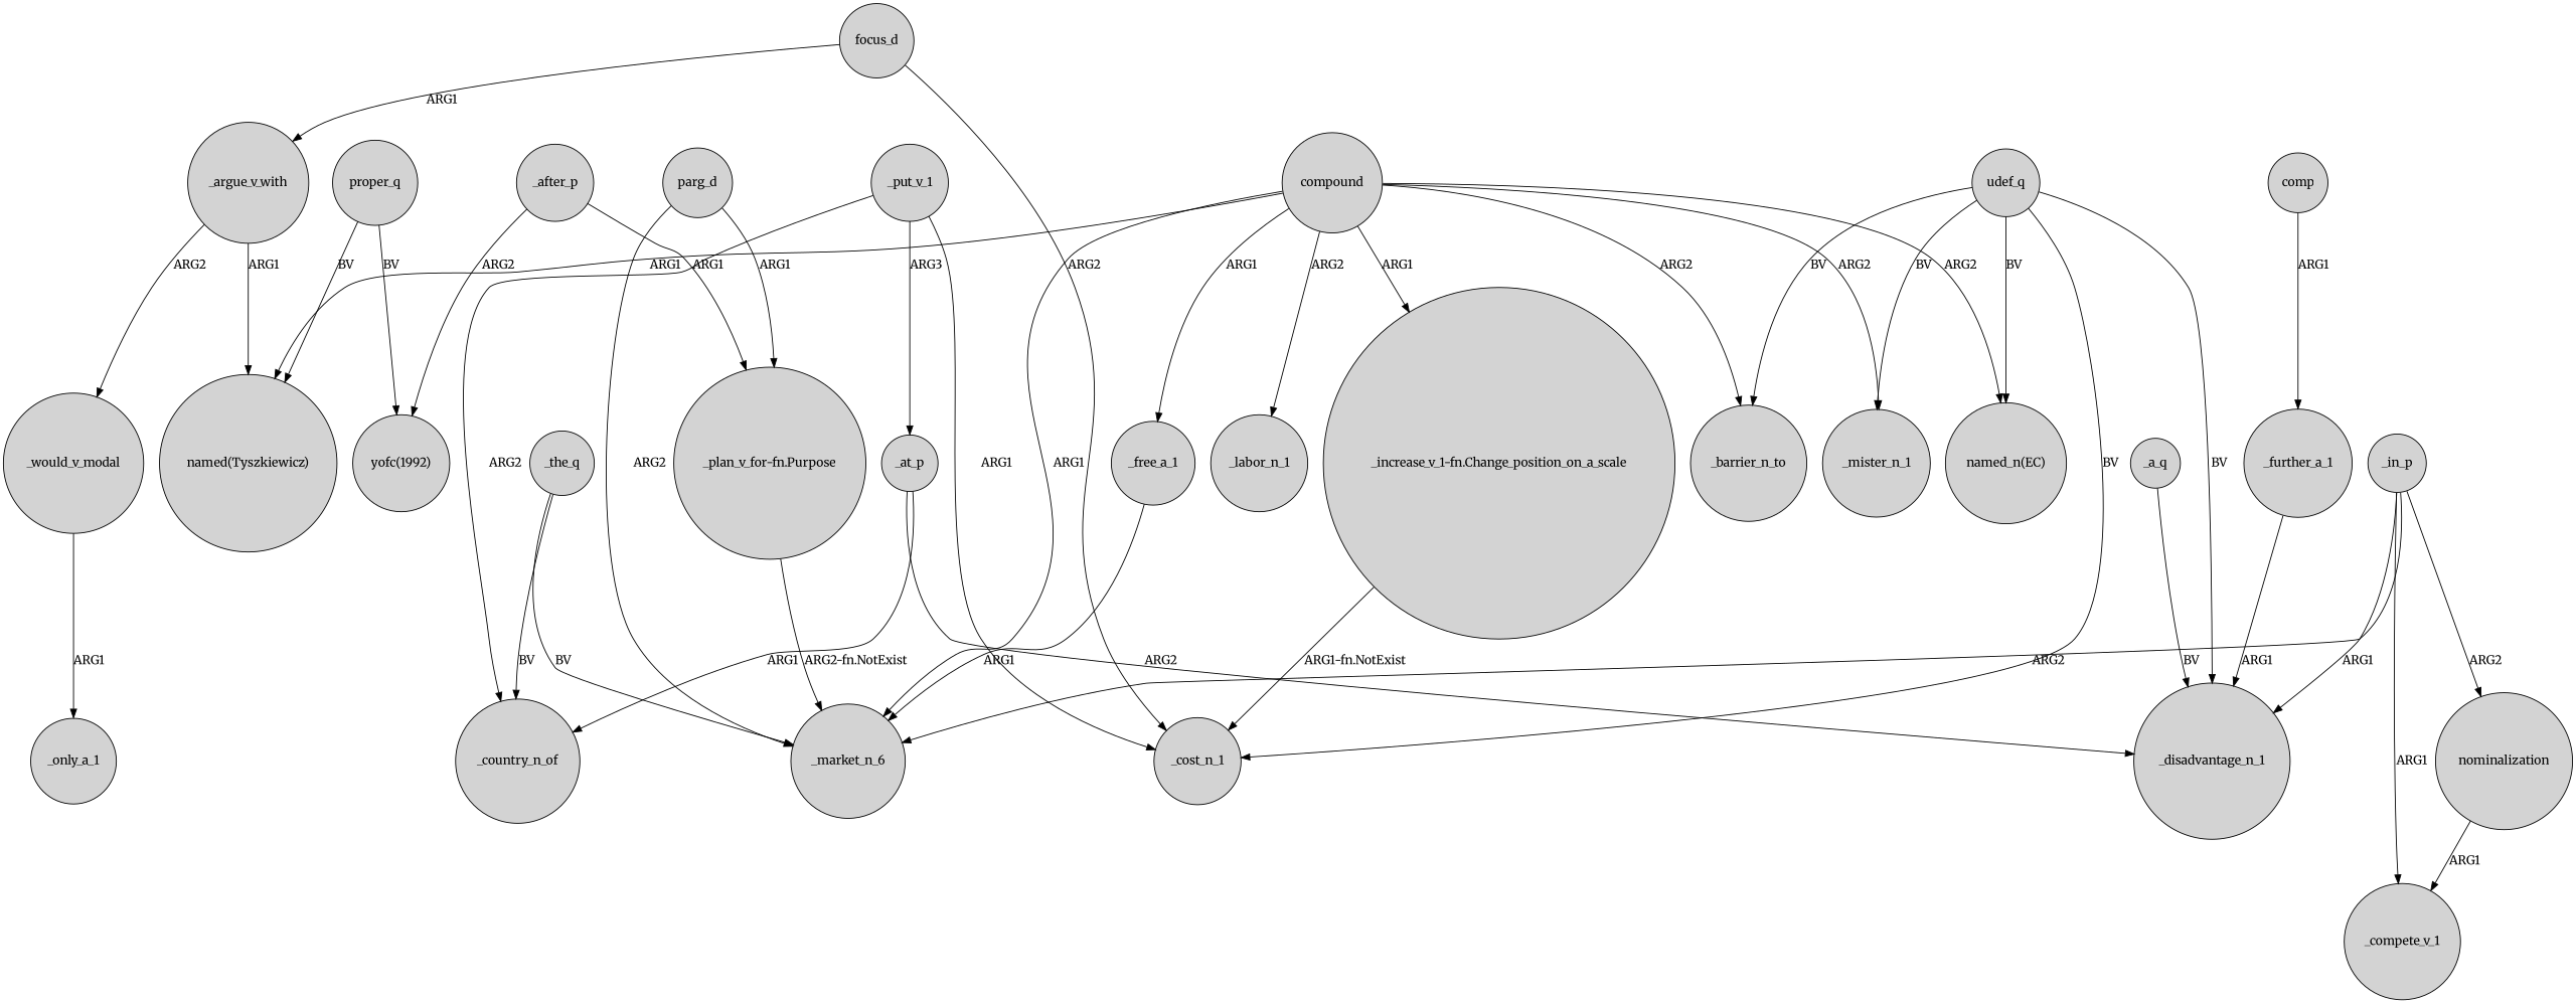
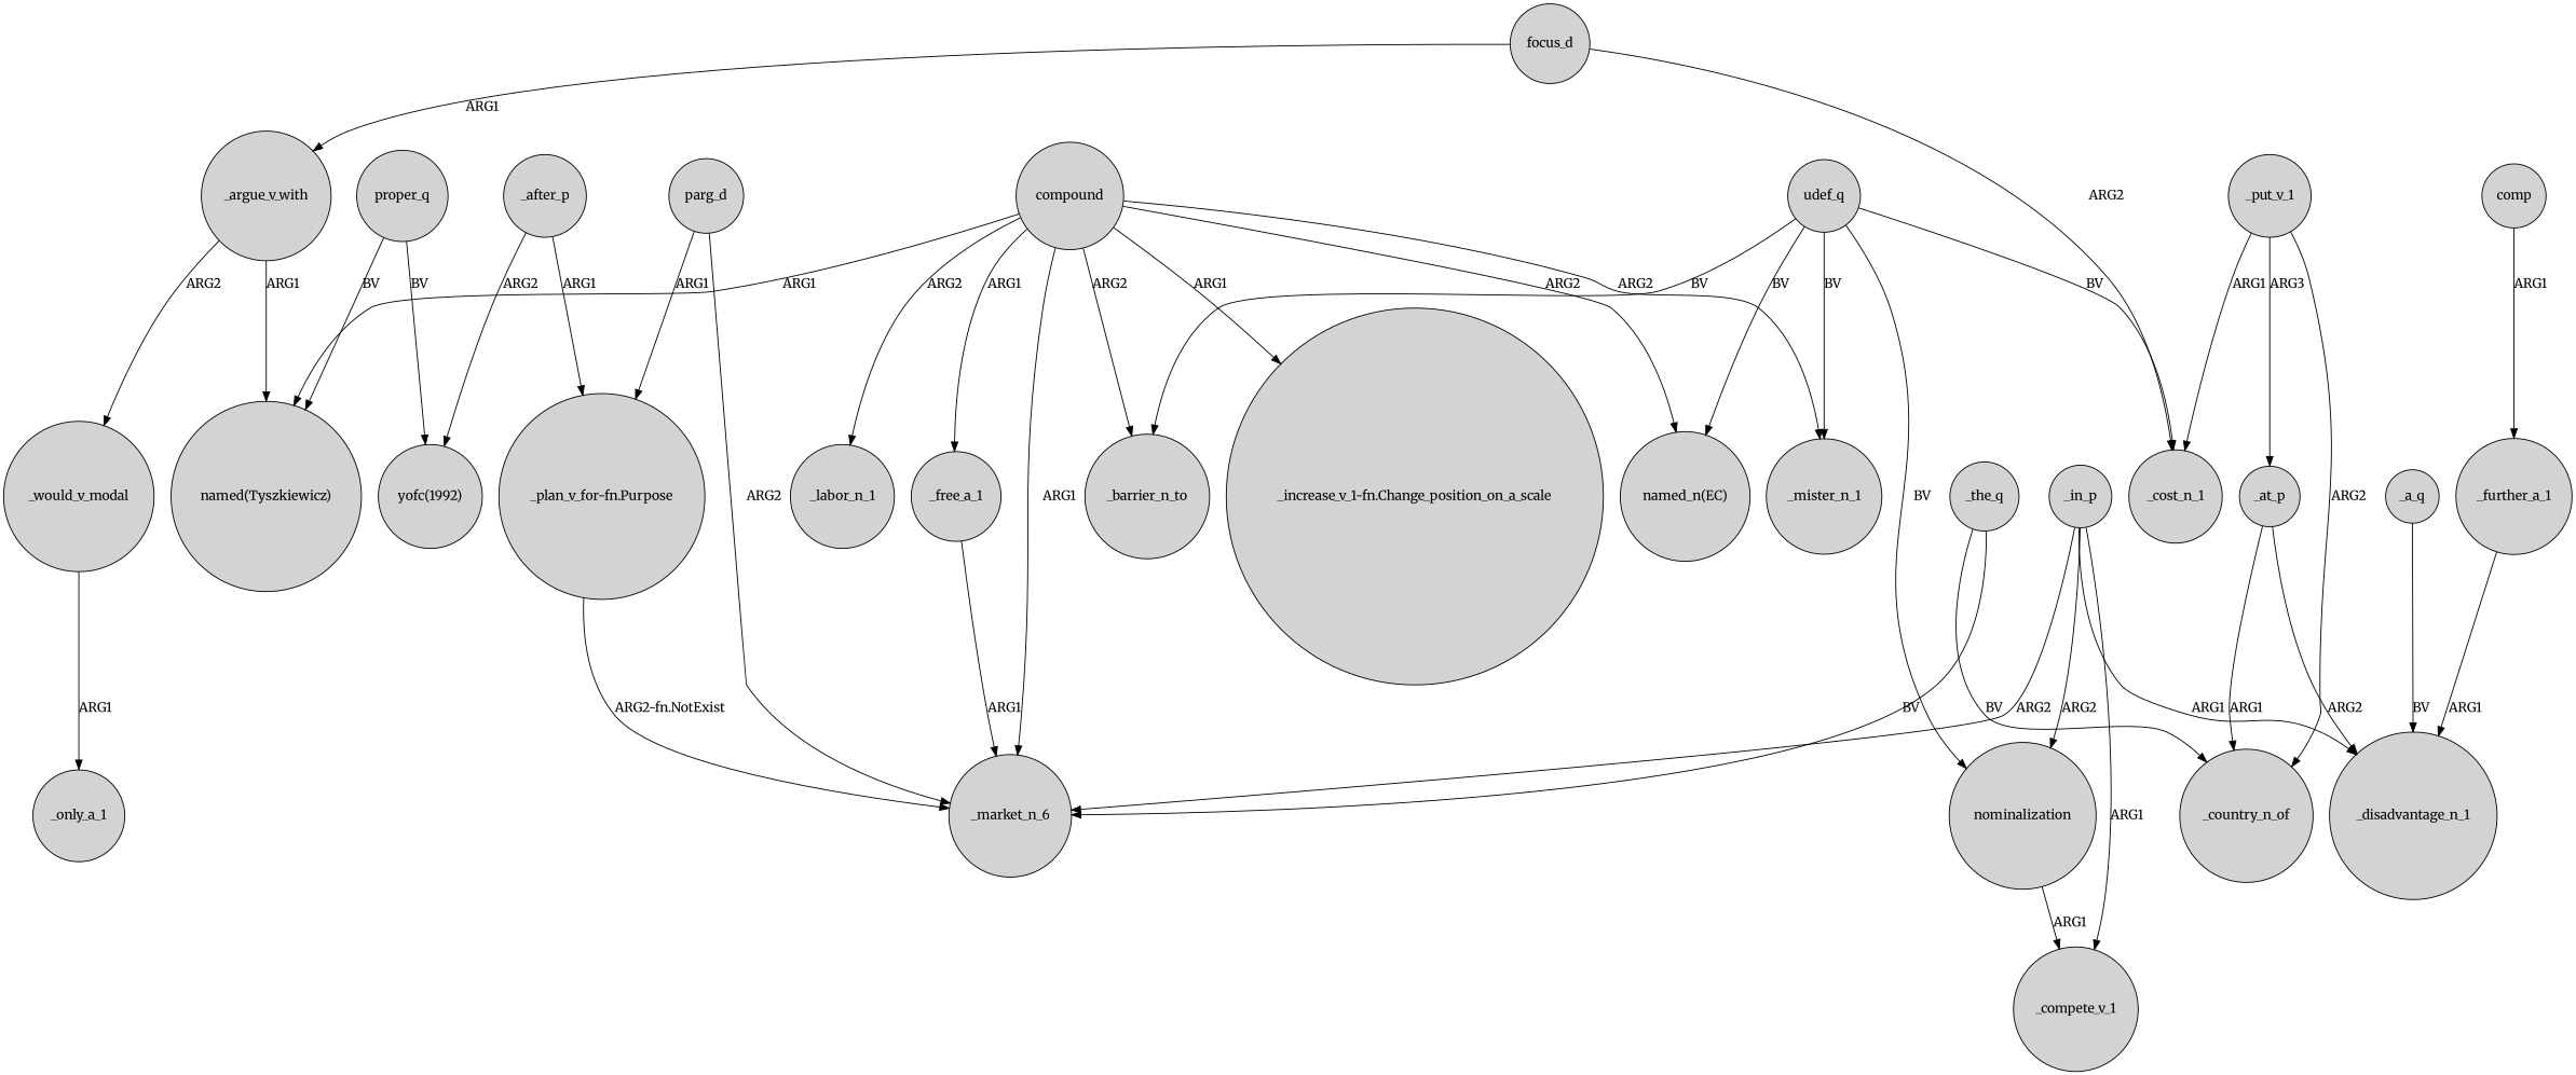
  digraph {
    fontname=Merriweather
    node [fontname=Merriweather shape=circle style=filled]
    edge [fontname=Merriweather]
    "_increase_v_1-fn.Change_position_on_a_scale"
    _cost_n_1
    _put_v_1
    _at_p
    _country_n_of
    _disadvantage_n_1
    parg_d
    "_plan_v_for-fn.Purpose"
    n9 [label=_market_n_6]
    focus_d
    _argue_v_with
    _would_v_modal
    "named(Tyszkiewicz)"
    _only_a_1
    _in_p
    _compete_v_1
    nominalization
    compound
    _free_a_1
    _mister_n_1
    _labor_n_1
    _barrier_n_to
    "named_n(EC)"
    proper_q
    "yofc(1992)"
    udef_q
    _the_q
    _further_a_1
    comp
    _after_p
    _a_q
-   "_increase_v_1-fn.Change_position_on_a_scale" -> _cost_n_1 [label="ARG1-fn.NotExist"]
    _put_v_1 -> _cost_n_1 [label=ARG1]
    _put_v_1 -> _at_p [label=ARG3]
    _put_v_1 -> _country_n_of [label=ARG2]
    _at_p -> _country_n_of [label=ARG1]
    _at_p -> _disadvantage_n_1 [label=ARG2]
    parg_d -> "_plan_v_for-fn.Purpose" [label=ARG1]
    parg_d -> n9 [label=ARG2]
    "_plan_v_for-fn.Purpose" -> n9 [label="ARG2-fn.NotExist"]
    focus_d -> _cost_n_1 [label=ARG2]
    focus_d -> _argue_v_with [label=ARG1]
    _argue_v_with -> _would_v_modal [label=ARG2]
    _argue_v_with -> "named(Tyszkiewicz)" [label=ARG1]
    _would_v_modal -> _only_a_1 [label=ARG1]
    _in_p -> _disadvantage_n_1 [label=ARG1]
    _in_p -> n9 [label=ARG2]
    _in_p -> _compete_v_1 [label=ARG1]
    _in_p -> nominalization [label=ARG2]
    nominalization -> _compete_v_1 [label=ARG1]
    compound -> "_increase_v_1-fn.Change_position_on_a_scale" [label=ARG1]
    compound -> n9 [label=ARG1]
    compound -> "named(Tyszkiewicz)" [label=ARG1]
    compound -> _free_a_1 [label=ARG1]
    compound -> _mister_n_1 [label=ARG2]
    compound -> _labor_n_1 [label=ARG2]
    compound -> _barrier_n_to [label=ARG2]
    compound -> "named_n(EC)" [label=ARG2]
    _free_a_1 -> n9 [label=ARG1]
    proper_q -> "named(Tyszkiewicz)" [label=BV]
    proper_q -> "yofc(1992)" [label=BV]
    udef_q -> _cost_n_1 [label=BV]
-   udef_q -> _disadvantage_n_1 [label=BV]
+   udef_q -> nominalization [label=BV]
    udef_q -> _mister_n_1 [label=BV]
    udef_q -> _barrier_n_to [label=BV]
    udef_q -> "named_n(EC)" [label=BV]
    _the_q -> _country_n_of [label=BV]
    _the_q -> n9 [label=BV]
    _further_a_1 -> _disadvantage_n_1 [label=ARG1]
    comp -> _further_a_1 [label=ARG1]
    _after_p -> "_plan_v_for-fn.Purpose" [label=ARG1]
    _after_p -> "yofc(1992)" [label=ARG2]
    _a_q -> _disadvantage_n_1 [label=BV]
  }
